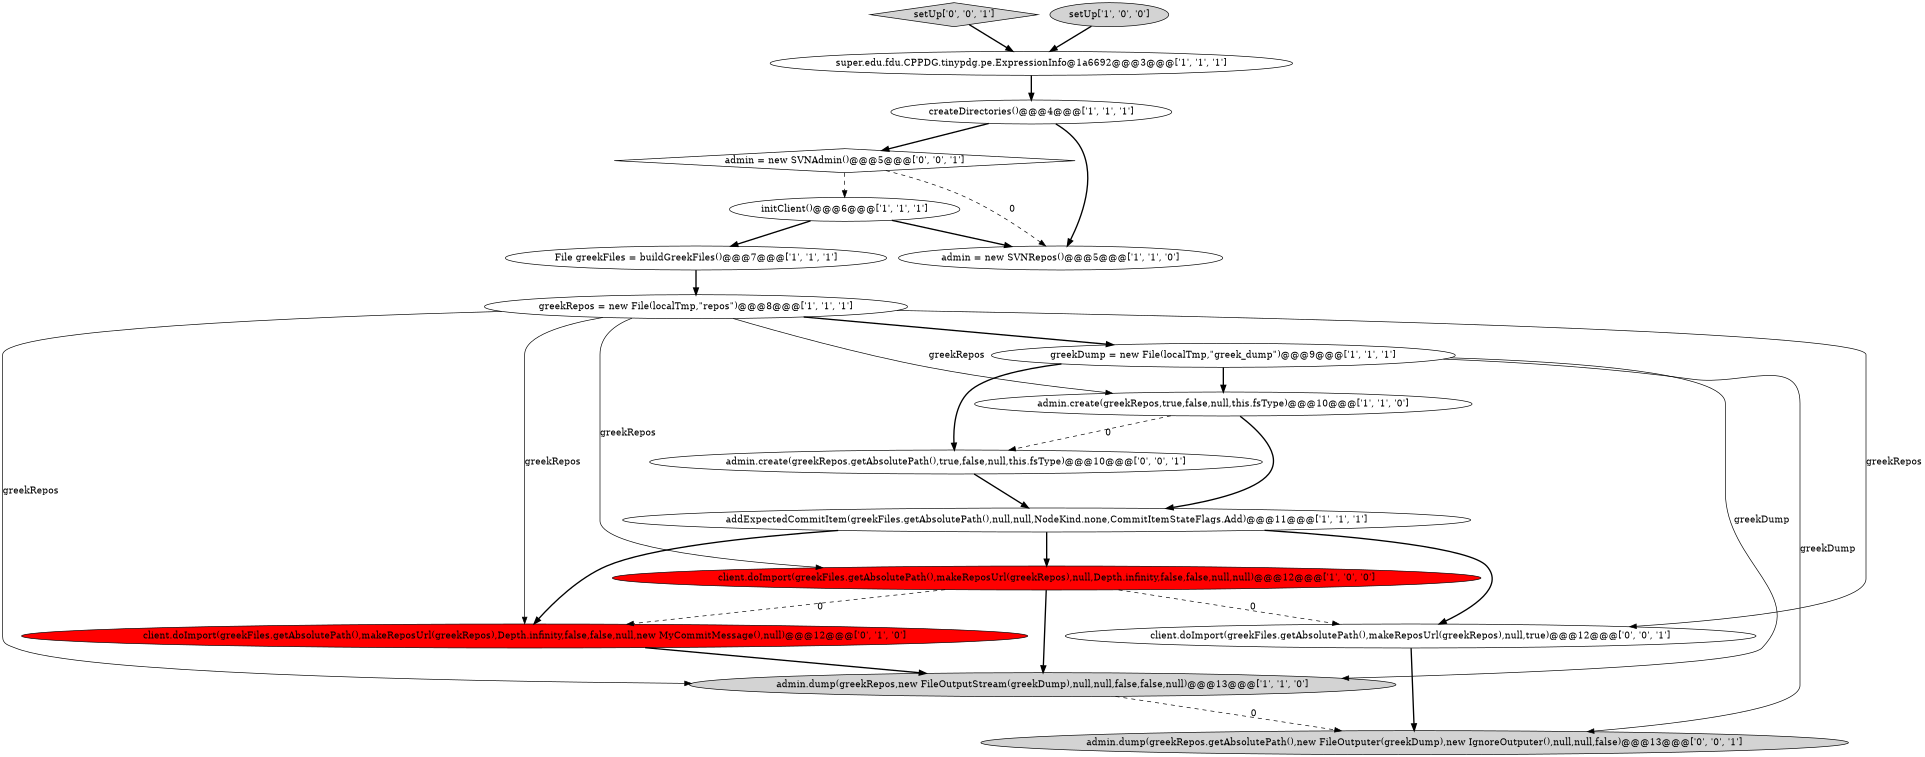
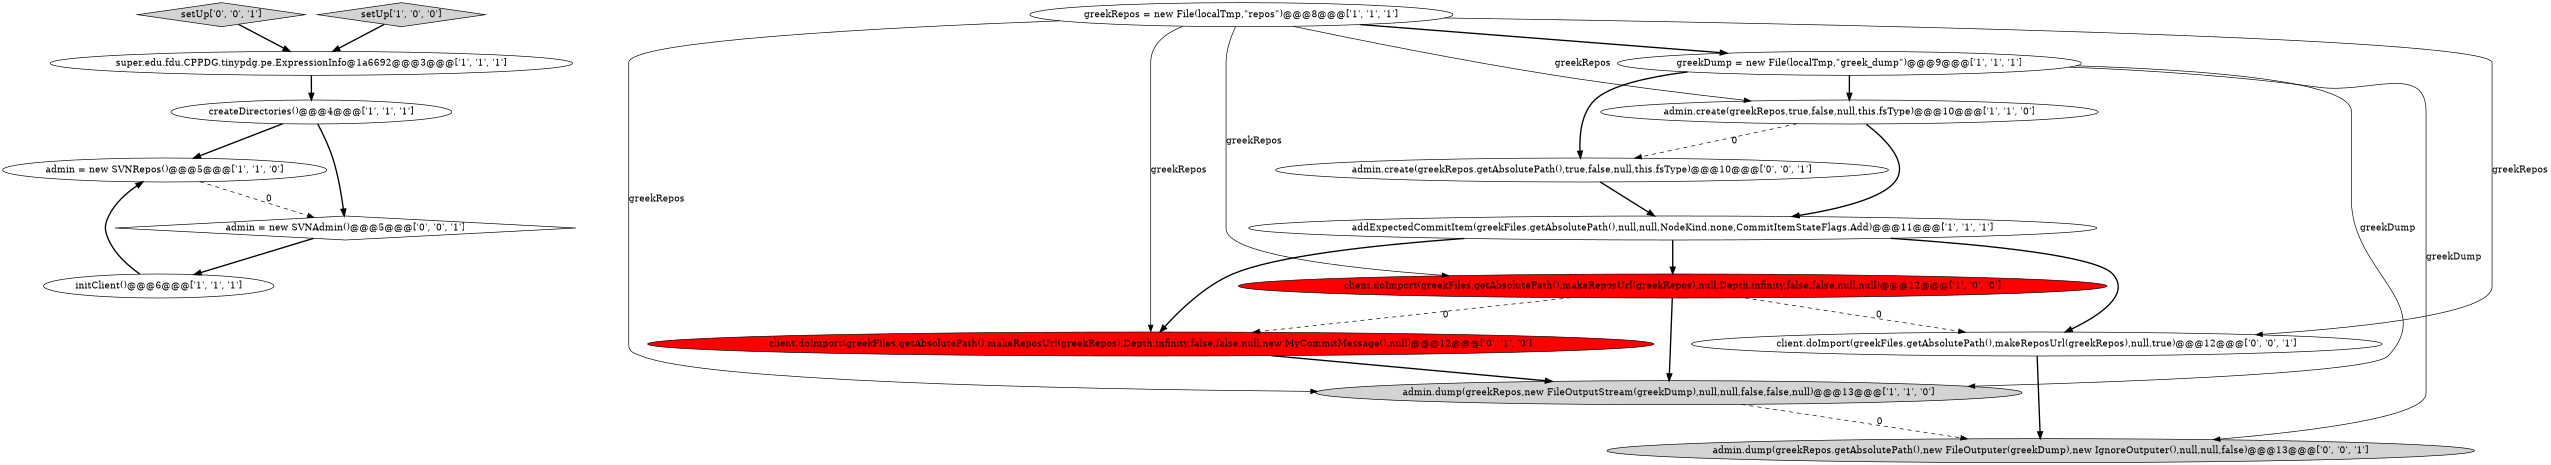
  digraph {
    node [fillcolor=white shape=ellipse style=filled]
    edge [style=bold]
    n1 [label="admin = new SVNRepos()@@@5@@@['1', '1', '0']"]
    n2 [label="admin = new SVNAdmin()@@@5@@@['0', '0', '1']" shape=diamond]
    n3 [label="initClient()@@@6@@@['1', '1', '1']"]
-   n4 [label="File greekFiles = buildGreekFiles()@@@7@@@['1', '1', '1']"]
    n5 [fillcolor=lightgray label="admin.dump(greekRepos,new FileOutputStream(greekDump),null,null,false,false,null)@@@13@@@['1', '1', '0']"]
    n6 [fillcolor=lightgray label="admin.dump(greekRepos.getAbsolutePath(),new FileOutputer(greekDump),new IgnoreOutputer(),null,null,false)@@@13@@@['0', '0', '1']"]
    n7 [label="super.edu.fdu.CPPDG.tinypdg.pe.ExpressionInfo@1a6692@@@3@@@['1', '1', '1']"]
    n8 [label="createDirectories()@@@4@@@['1', '1', '1']"]
    n9 [label="client.doImport(greekFiles.getAbsolutePath(),makeReposUrl(greekRepos),null,true)@@@12@@@['0', '0', '1']"]
    n10 [label="greekRepos = new File(localTmp,\"repos\")@@@8@@@['1', '1', '1']"]
    n11 [fillcolor=red label="client.doImport(greekFiles.getAbsolutePath(),makeReposUrl(greekRepos),Depth.infinity,false,false,null,new MyCommitMessage(),null)@@@12@@@['0', '1', '0']"]
    n12 [fillcolor=red label="client.doImport(greekFiles.getAbsolutePath(),makeReposUrl(greekRepos),null,Depth.infinity,false,false,null,null)@@@12@@@['1', '0', '0']"]
    n13 [label="greekDump = new File(localTmp,\"greek_dump\")@@@9@@@['1', '1', '1']"]
    n14 [label="admin.create(greekRepos,true,false,null,this.fsType)@@@10@@@['1', '1', '0']"]
    n15 [label="admin.create(greekRepos.getAbsolutePath(),true,false,null,this.fsType)@@@10@@@['0', '0', '1']"]
    n16 [label="addExpectedCommitItem(greekFiles.getAbsolutePath(),null,null,NodeKind.none,CommitItemStateFlags.Add)@@@11@@@['1', '1', '1']"]
    n17 [fillcolor=lightgray label="setUp['0', '0', '1']" shape=diamond]
-   n18 [fillcolor=lightgray label="setUp['1', '0', '0']"]
-   n2 -> n1 [label=0 style=dashed]
-   n2 -> n3 [style=dashed]
+   n18 [fillcolor=lightgray label="setUp['1', '0', '0']" shape=diamond]
+   n1 -> n2 [label=0 style=dashed]
+   n2 -> n3
    n3 -> n1
-   n3 -> n4
-   n4 -> n10
    n5 -> n6 [label=0 style=dashed]
    n7 -> n8
    n8 -> n1
    n8 -> n2
    n9 -> n6
    n10 -> n5 [label=greekRepos style=solid]
    n10 -> n9 [label=greekRepos style=solid]
    n10 -> n11 [label=greekRepos style=solid]
    n10 -> n12 [label=greekRepos style=solid]
    n10 -> n13
    n10 -> n14 [label=greekRepos style=solid]
    n11 -> n5
    n12 -> n5
    n12 -> n9 [label=0 style=dashed]
    n12 -> n11 [label=0 style=dashed]
    n13 -> n5 [label=greekDump style=solid]
    n13 -> n6 [label=greekDump style=solid]
    n13 -> n14
    n13 -> n15
    n14 -> n15 [label=0 style=dashed]
    n14 -> n16
    n15 -> n16
    n16 -> n9
    n16 -> n11
    n16 -> n12
    n17 -> n7
    n18 -> n7
  }
